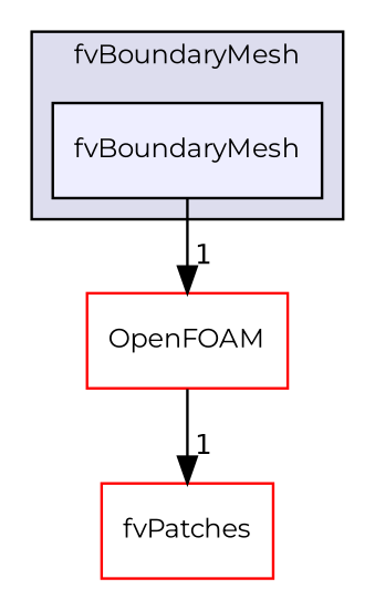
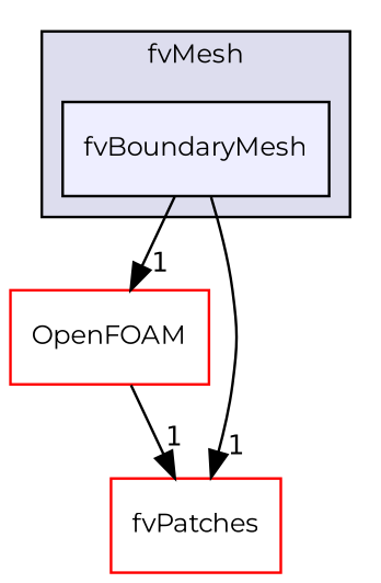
  digraph {
    compound=true
    fontname=Montserrat
    node [fontname=Montserrat fontsize=10 shape=box color=red]
    edge [fontname=Montserrat headlabel=1 labeldistance=1.5 labelfontname=Helvetica labelfontsize=10]
    n1 [fillcolor="#eeeeff" label=fvBoundaryMesh pencolor=black style=filled color=""]
    n2 [label=OpenFOAM]
    n3 [label=fvPatches]
    subgraph cluster_1 {
      bgcolor="#ddddee"
      fontsize=10
-     label=fvBoundaryMesh
+     label=fvMesh
      pencolor=black
      n1
    }
    n1 -> n2
+   n1 -> n3
    n2 -> n3
  }
